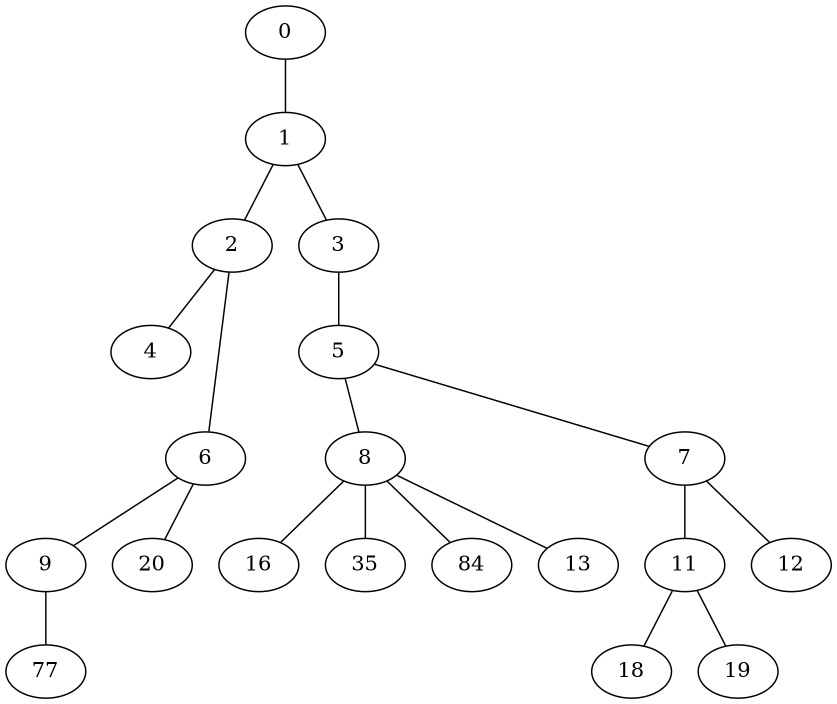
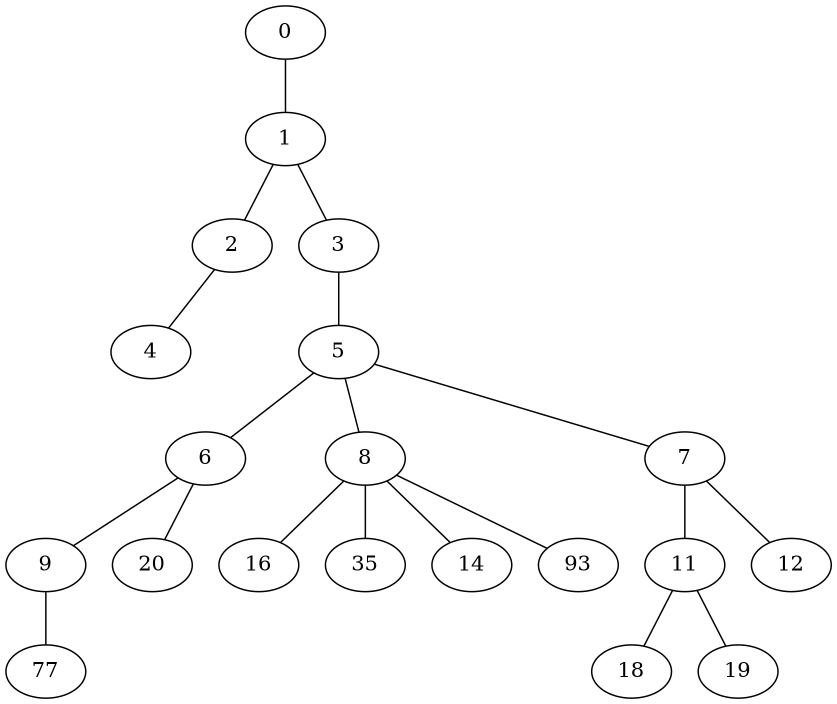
  graph {
    0
    1
    2
    3
    4
    5
    8
    6
    7
    16
    n11 [label=35]
-   14 [label=84]
-   13
+   14
+   13 [label=93]
    9
    n15 [label=20]
    11
    12
    n18 [label=77]
    18
    19
    0 -- 1
    1 -- 2
    1 -- 3
    2 -- 4
    3 -- 5
    5 -- 8
-   2 -- 6
+   5 -- 6
    5 -- 7
    8 -- 16
    8 -- n11
    8 -- 14
    8 -- 13
    6 -- 9
    6 -- n15
    7 -- 11
    7 -- 12
    9 -- n18
    11 -- 18
    11 -- 19
  }
